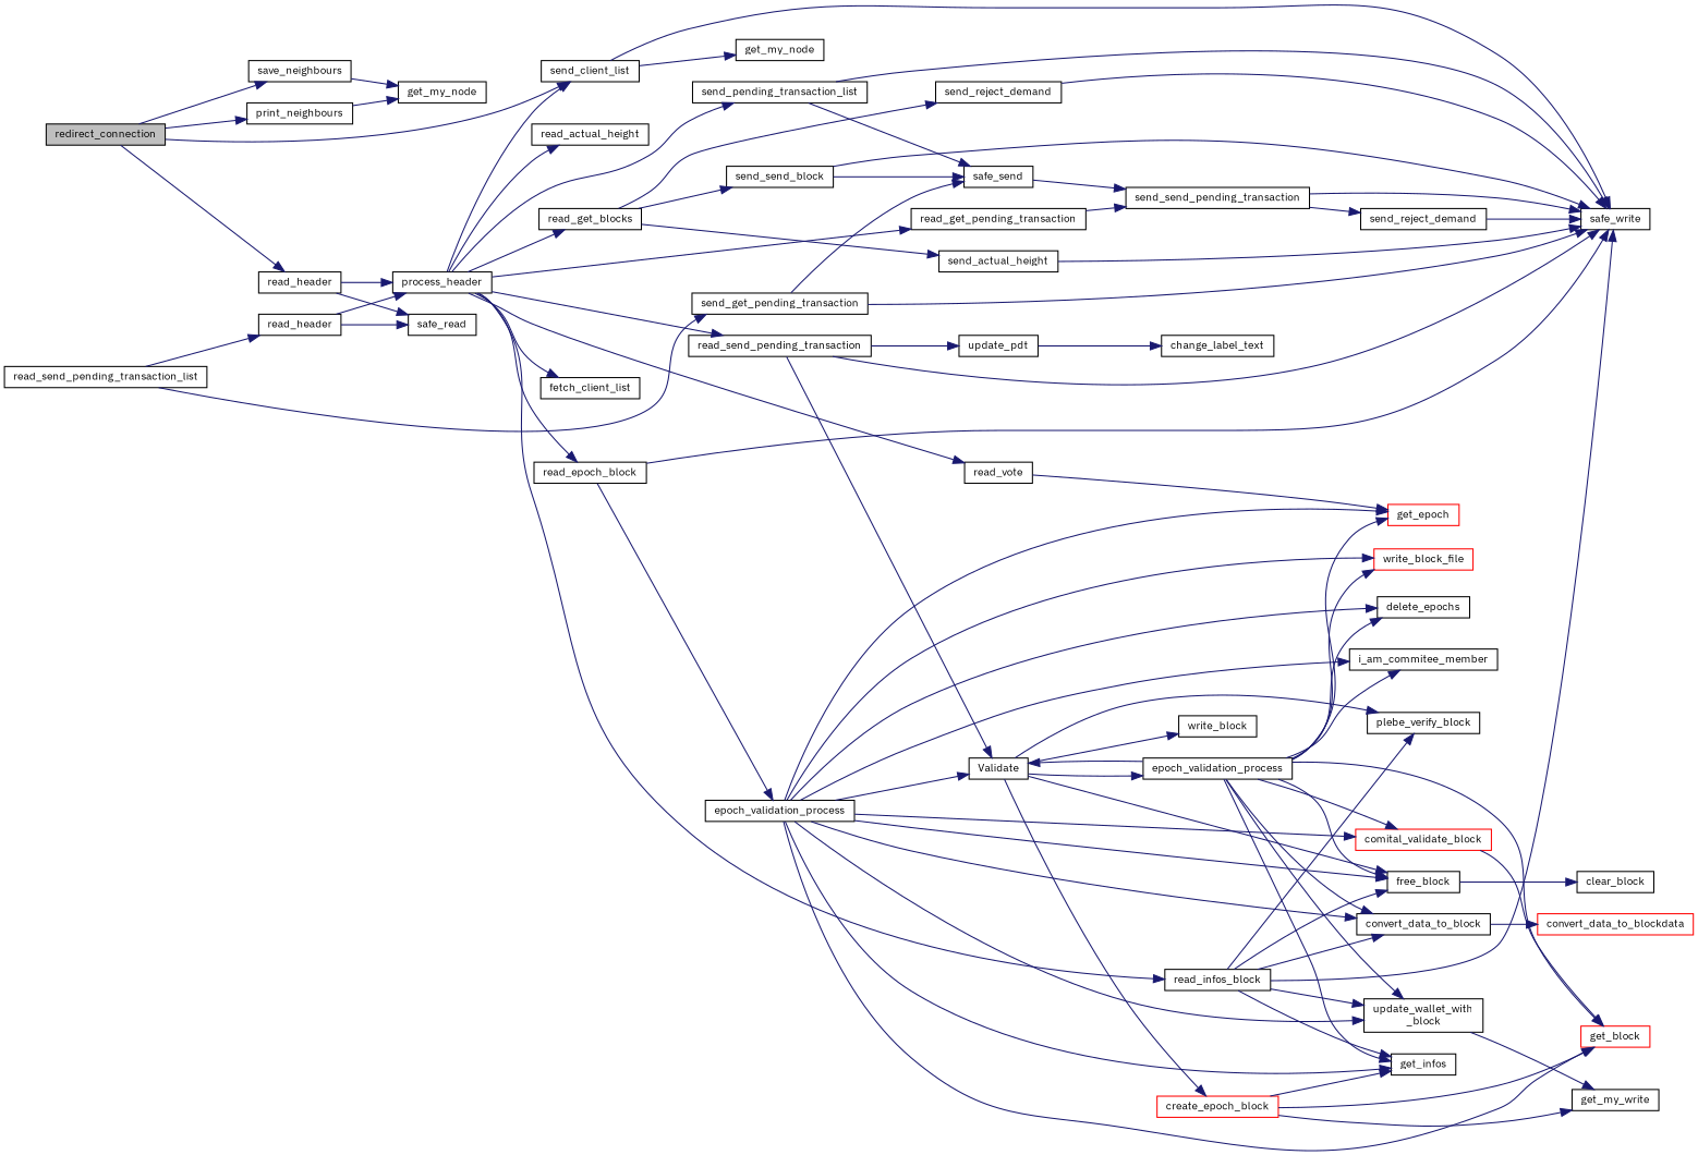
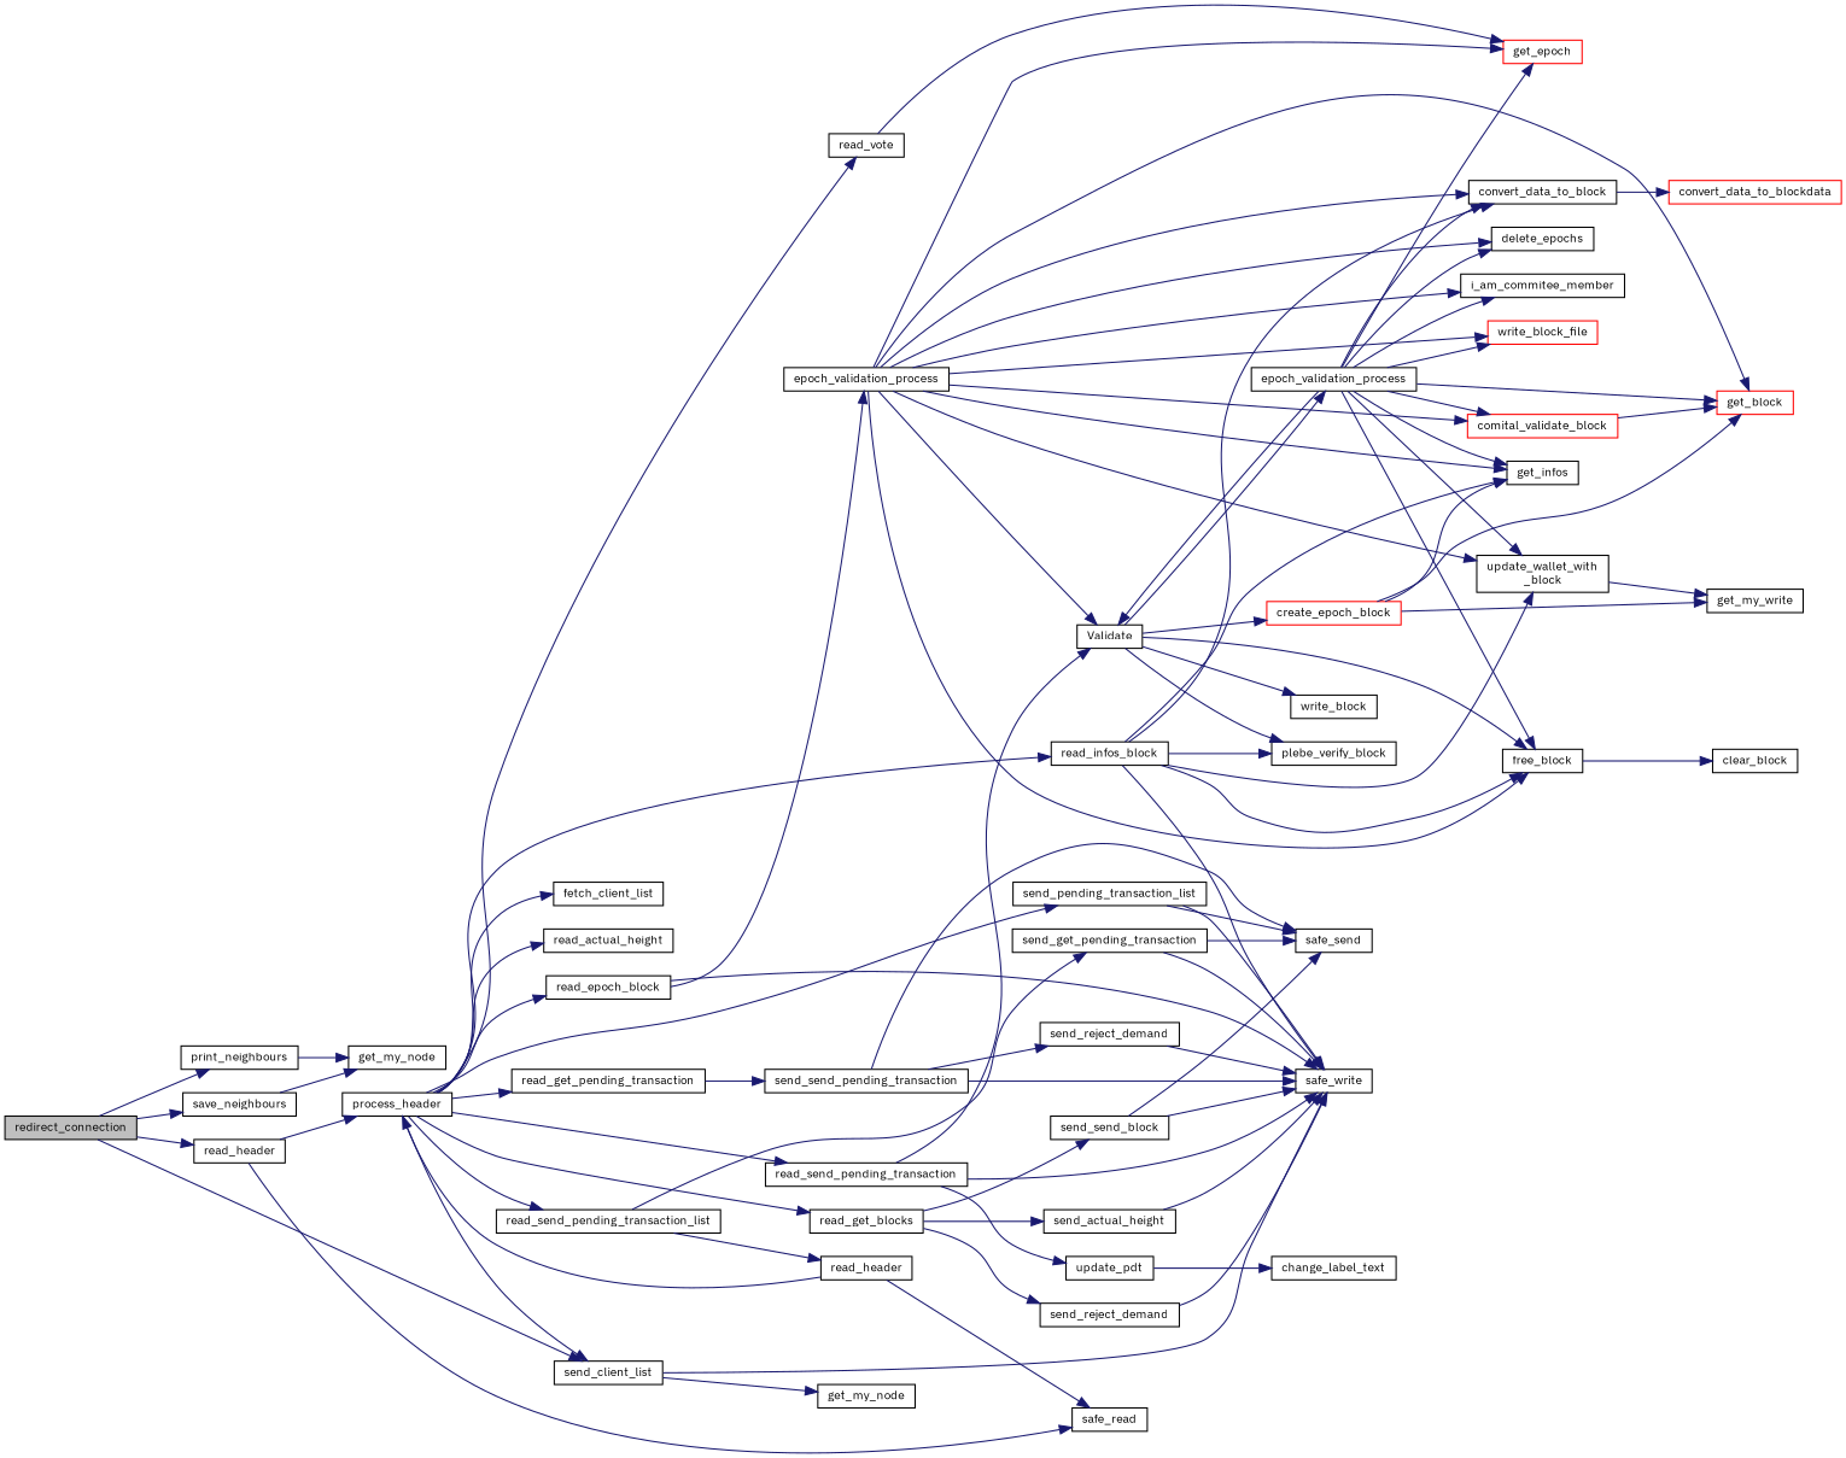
  digraph {
    fontname="IBM Plex Sans"
    rankdir=LR
    node [color=black fillcolor=white fontname="IBM Plex Sans" fontsize=10 shape=record style=filled]
    edge [color=midnightblue fontname="IBM Plex Sans" fontsize=10 labelfontname=Helvetica labelfontsize=10 style=solid]
    n1 [fillcolor=grey75 fontcolor=black height=0.2 label=redirect_connection width=0.4]
    n2 [height=0.2 label=print_neighbours width=0.4]
    n3 [height=0.2 label=read_header width=0.4]
    n4 [height=0.2 label=send_client_list width=0.4]
    n5 [height=0.2 label=save_neighbours width=0.4]
    n6 [height=0.2 label=get_my_node width=0.4]
    n7 [height=0.2 label=process_header width=0.4]
    n8 [height=0.2 label=safe_read width=0.4]
    n9 [height=0.2 label=safe_write width=0.4]
    n10 [height=0.2 label=get_my_node width=0.4]
    n11 [height=0.2 label=fetch_client_list width=0.4]
    n12 [height=0.2 label=read_actual_height width=0.4]
    n13 [height=0.2 label=read_epoch_block width=0.4]
    n14 [height=0.2 label=read_get_blocks width=0.4]
    n15 [height=0.2 label=read_get_pending_transaction width=0.4]
    n16 [height=0.2 label=read_infos_block width=0.4]
    n17 [height=0.2 label=read_send_pending_transaction width=0.4]
    n18 [height=0.2 label=read_send_pending_transaction_list width=0.4]
    n19 [height=0.2 label=read_vote width=0.4]
    n20 [height=0.2 label=send_pending_transaction_list width=0.4]
    n21 [height=0.2 label=epoch_validation_process width=0.4]
    n22 [height=0.2 label=send_actual_height width=0.4]
    n23 [height=0.2 label=send_reject_demand width=0.4]
    n24 [height=0.2 label=send_send_block width=0.4]
    n25 [height=0.2 label=send_send_pending_transaction width=0.4]
    n26 [height=0.2 label=convert_data_to_block width=0.4]
    n27 [height=0.2 label=free_block width=0.4]
    n28 [height=0.2 label=get_infos width=0.4]
    n29 [height=0.2 label="update_wallet_with\l_block" width=0.4]
    n30 [height=0.2 label=plebe_verify_block width=0.4]
    n31 [height=0.2 label=Validate width=0.4]
    n32 [height=0.2 label=update_pdt width=0.4]
    n33 [height=0.2 label=read_header width=0.4]
    n34 [height=0.2 label=send_get_pending_transaction width=0.4]
    n35 [color=red height=0.2 label=get_epoch width=0.4]
    n36 [height=0.2 label=safe_send width=0.4]
    n37 [color=red height=0.2 label=comital_validate_block width=0.4]
    n38 [color=red height=0.2 label=get_block width=0.4]
    n39 [height=0.2 label=delete_epochs width=0.4]
    n40 [height=0.2 label=i_am_commitee_member width=0.4]
    n41 [color=red height=0.2 label=write_block_file width=0.4]
    n42 [color=red height=0.2 label=convert_data_to_blockdata width=0.4]
    n43 [height=0.2 label=clear_block width=0.4]
    n44 [height=0.2 label=get_my_write width=0.4]
    n45 [color=red height=0.2 label=create_epoch_block width=0.4]
    n46 [height=0.2 label=epoch_validation_process width=0.4]
    n47 [height=0.2 label=write_block width=0.4]
    n48 [height=0.2 label=send_reject_demand width=0.4]
    n49 [height=0.2 label=change_label_text width=0.4]
    n1 -> n2
    n1 -> n3
    n1 -> n4
    n1 -> n5
    n2 -> n6
    n3 -> n7
    n3 -> n8
    n4 -> n9
    n4 -> n10
    n5 -> n6
    n7 -> n4
    n7 -> n11
    n7 -> n12
    n7 -> n13
    n7 -> n14
    n7 -> n15
    n7 -> n16
    n7 -> n17
+   n7 -> n18
    n7 -> n19
    n7 -> n20
    n13 -> n9
    n13 -> n21
    n14 -> n22
    n14 -> n23
    n14 -> n24
    n15 -> n25
    n16 -> n9
    n16 -> n26
    n16 -> n27
    n16 -> n28
    n16 -> n29
    n16 -> n30
    n17 -> n9
    n17 -> n31
    n17 -> n32
    n18 -> n33
    n18 -> n34
    n19 -> n35
    n20 -> n9
    n20 -> n36
    n21 -> n26
    n21 -> n27
    n21 -> n28
    n21 -> n29
    n21 -> n31
    n21 -> n35
    n21 -> n37
    n21 -> n38
    n21 -> n39
    n21 -> n40
    n21 -> n41
    n22 -> n9
    n23 -> n9
    n24 -> n9
    n24 -> n36
    n25 -> n9
-   n36 -> n25
+   n25 -> n36
    n25 -> n48
    n26 -> n42
    n27 -> n43
    n29 -> n44
    n31 -> n27
    n31 -> n30
    n31 -> n45
    n31 -> n46
    n31 -> n47
    n32 -> n49
    n33 -> n7
    n33 -> n8
    n34 -> n9
    n34 -> n36
    n37 -> n38
    n45 -> n28
    n45 -> n38
    n45 -> n44
    n46 -> n26
    n46 -> n27
    n46 -> n28
    n46 -> n29
    n46 -> n31
    n46 -> n35
    n46 -> n37
    n46 -> n38
    n46 -> n39
    n46 -> n40
    n46 -> n41
    n48 -> n9
  }
